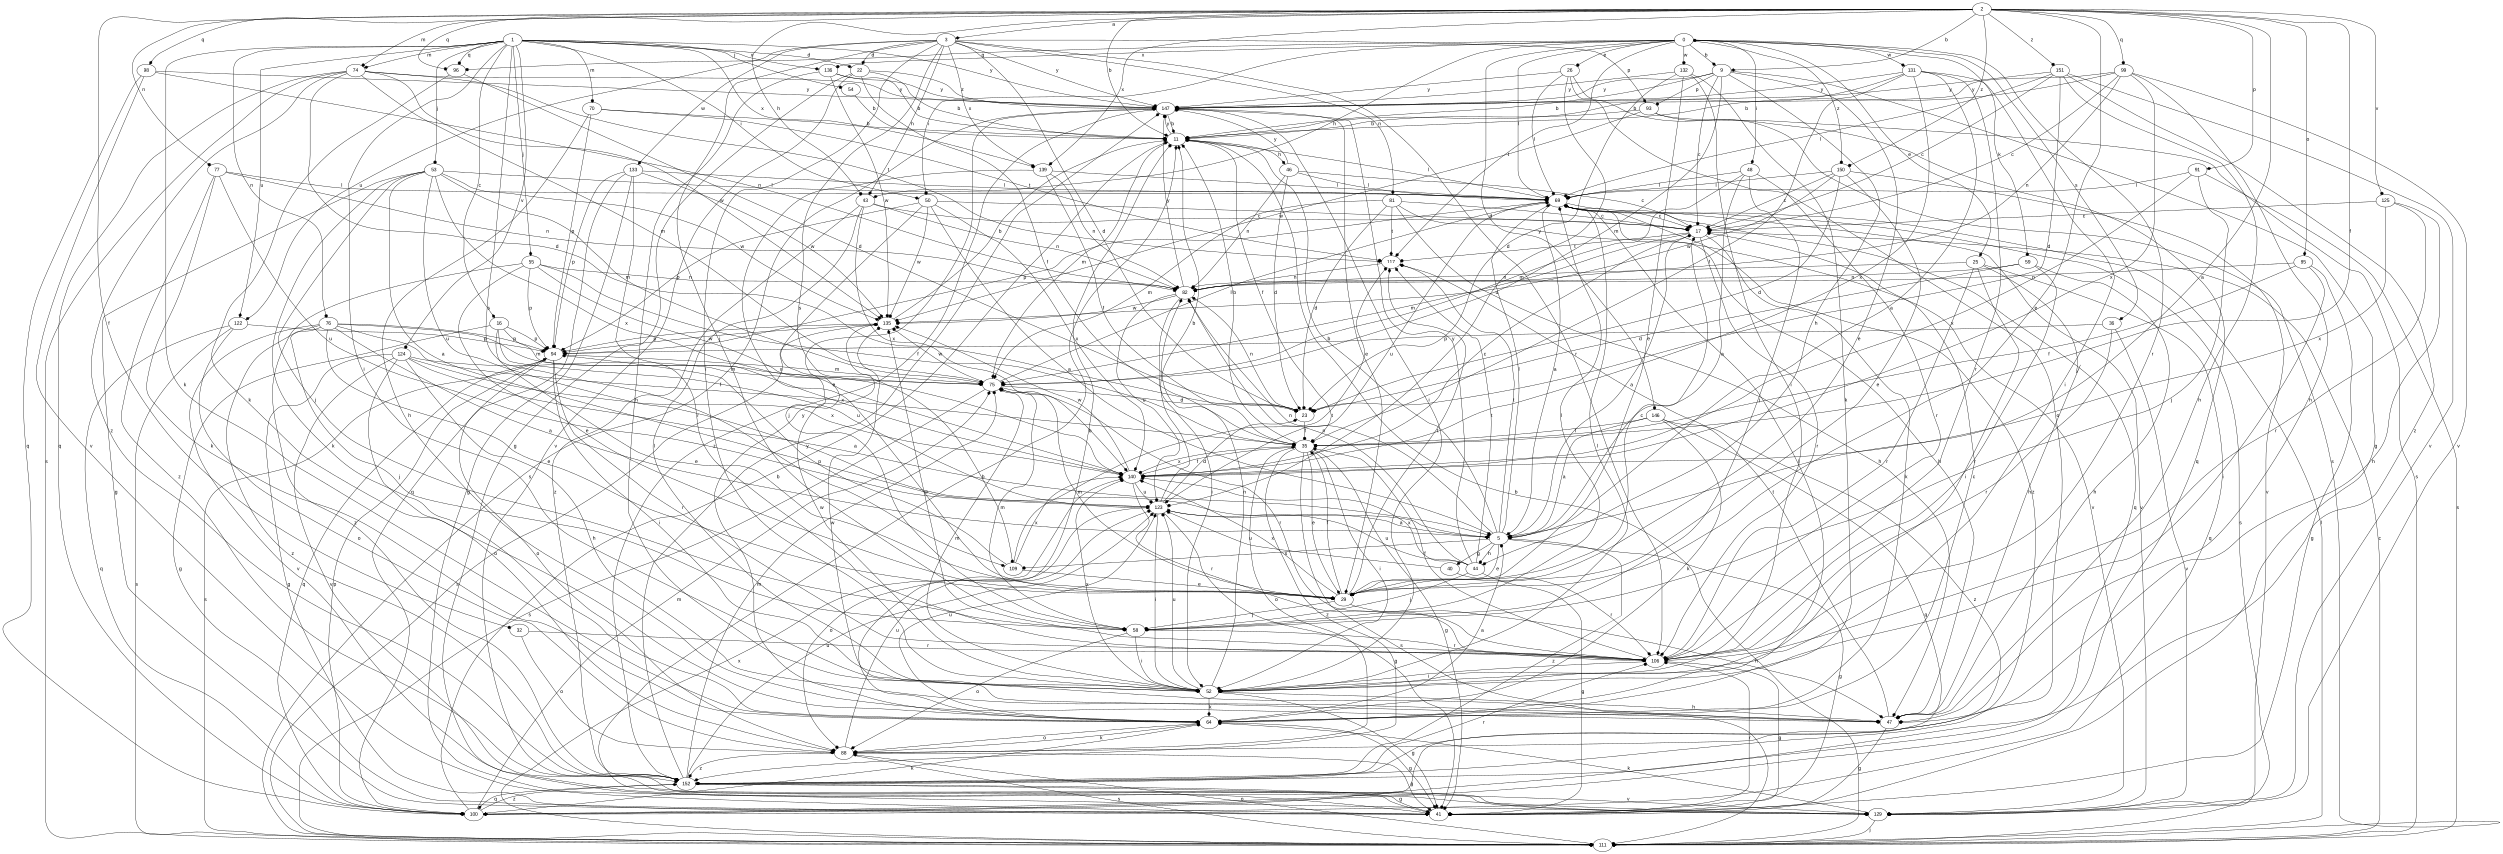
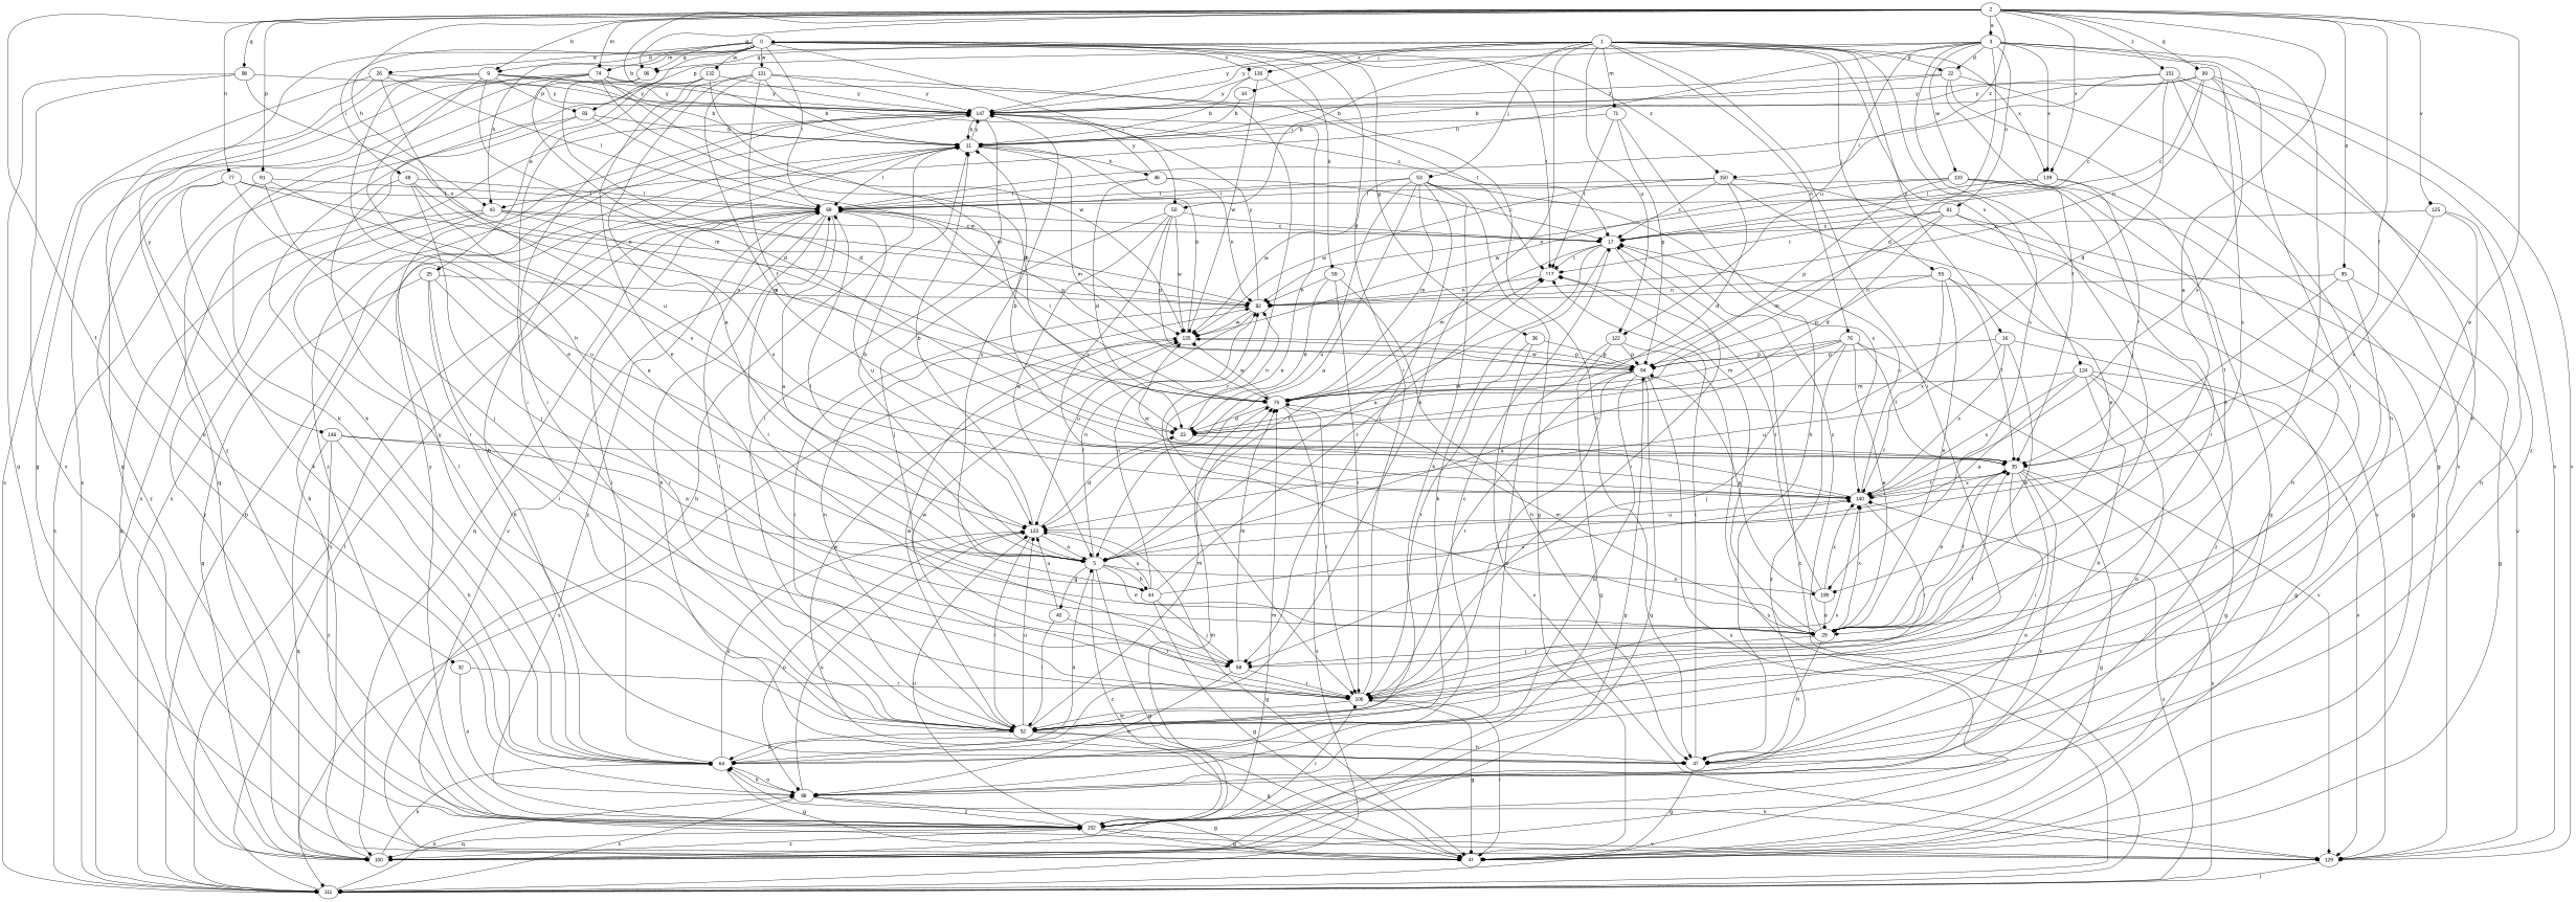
  strict digraph {
    fontname="Liberation Sans"
    node [fontname="Liberation Sans"]
    edge [arrowhead=diamond fontname="Liberation Sans"]
    0
    9
    25
    26
    36
    43
    48
    50
    59
    69
    96
    117
    131
    132
    136
    146
    150
    147
    11
    29
    93
    41
    44
    17
    75
    106
    52
    82
    47
    100
    123
    88
    111
    94
    129
    152
    140
    5
    58
    135
    23
    64
    35
    1
    16
    22
    53
-   54
+   54 [label=14]
    55
-   70
+   70 [label=71]
    74
    76
    109
    122
    124
    139
    2
    3
    32
    77
    85
    91
    98
    99
    125
    151
    81
    133
    40
    46
    0 -> 9 [label=b]
    0 -> 25 [label=e]
    0 -> 26 [arrowhead=dot label=e]
-   0 -> 36 [label=s]
+   0 -> 36 [label=g]
    0 -> 43 [label=h]
    0 -> 48 [label=i]
    0 -> 50 [arrowhead=dot label=i]
    0 -> 59 [arrowhead=dot label=k]
    0 -> 69 [label=l]
    0 -> 96 [arrowhead=dot label=q]
    0 -> 117 [label=t]
    0 -> 131 [label=w]
    0 -> 132 [arrowhead=dot label=w]
    0 -> 136 [arrowhead=dot label=x]
    0 -> 146 [arrowhead=dot label=y]
    0 -> 150 [arrowhead=dot label=z]
    9 -> 147 [label=y]
    9 -> 11 [label=b]
    9 -> 29 [label=e]
    9 -> 93 [arrowhead=dot label=p]
    9 -> 41 [arrowhead=dot label=g]
    9 -> 44 [label=h]
    9 -> 17 [arrowhead=dot label=c]
    9 -> 75 [label=m]
    25 -> 106 [arrowhead=dot label=r]
    25 -> 52 [label=i]
    25 -> 82 [arrowhead=dot label=n]
    25 -> 47 [label=h]
    25 -> 100 [label=q]
    26 -> 69 [arrowhead=dot label=l]
    26 -> 147 [label=y]
    26 -> 123 [arrowhead=dot label=u]
    26 -> 88 [arrowhead=dot label=o]
    26 -> 111 [arrowhead=dot label=s]
    36 -> 106 [arrowhead=dot label=r]
    36 -> 94 [label=p]
    36 -> 129 [label=v]
    43 -> 17 [label=c]
    43 -> 52 [arrowhead=dot label=l]
    43 -> 82 [arrowhead=dot label=n]
+   43 -> 100 [arrowhead=dot label=q]
    43 -> 152 [arrowhead=dot label=z]
    43 -> 140 [label=x]
    48 -> 69 [arrowhead=dot label=l]
    48 -> 75 [arrowhead=dot label=m]
    48 -> 106 [arrowhead=dot label=r]
    48 -> 5 [label=a]
    48 -> 58 [arrowhead=dot label=j]
    50 -> 17 [arrowhead=dot label=d]
    50 -> 94 [label=p]
    50 -> 140 [label=x]
    50 -> 5 [label=a]
    50 -> 58 [label=j]
    50 -> 135 [arrowhead=dot label=w]
    59 -> 106 [label=r]
    59 -> 82 [arrowhead=dot label=n]
    59 -> 47 [label=h]
    59 -> 23 [label=d]
    69 -> 17 [label=c]
    69 -> 47 [arrowhead=dot label=h]
    69 -> 100 [label=q]
    69 -> 123 [label=u]
    69 -> 111 [arrowhead=dot label=s]
    69 -> 94 [label=p]
    69 -> 129 [arrowhead=dot label=v]
    69 -> 152 [label=z]
    69 -> 5 [label=a]
    96 -> 23 [arrowhead=dot label=d]
    96 -> 64 [arrowhead=dot label=k]
    117 -> 82 [arrowhead=dot label=n]
    131 -> 147 [arrowhead=dot label=y]
    131 -> 11 [label=b]
    131 -> 106 [label=r]
    131 -> 52 [arrowhead=dot label=i]
    131 -> 140 [label=x]
    131 -> 5 [arrowhead=dot label=a]
    131 -> 35 [arrowhead=dot label=f]
    132 -> 147 [arrowhead=dot label=y]
    132 -> 29 [label=e]
    132 -> 52 [label=i]
    132 -> 23 [arrowhead=dot label=d]
    132 -> 64 [arrowhead=dot label=k]
    136 -> 147 [label=y]
    136 -> 11 [label=b]
    136 -> 47 [label=h]
    136 -> 135 [arrowhead=dot label=w]
    146 -> 100 [label=q]
    146 -> 152 [label=z]
    146 -> 5 [label=a]
    146 -> 64 [arrowhead=dot label=k]
    146 -> 35 [arrowhead=dot label=f]
    150 -> 69 [label=l]
    150 -> 29 [label=e]
    150 -> 17 [label=c]
    150 -> 129 [label=v]
    150 -> 135 [arrowhead=dot label=w]
    150 -> 23 [label=d]
    147 -> 11 [label=b]
    147 -> 29 [label=e]
    147 -> 52 [label=i]
    147 -> 111 [label=s]
    147 -> 152 [label=z]
    11 -> 69 [arrowhead=dot label=l]
    11 -> 147 [arrowhead=dot label=y]
    11 -> 75 [label=m]
-   11 -> 35 [arrowhead=dot label=f]
    11 -> 46 [label=h]
    29 -> 117 [label=t]
    29 -> 17 [label=c]
    29 -> 75 [arrowhead=dot label=m]
    29 -> 47 [label=h]
    29 -> 140 [label=x]
    29 -> 58 [arrowhead=dot label=j]
    29 -> 35 [label=f]
    93 -> 11 [arrowhead=dot label=b]
    93 -> 100 [label=q]
    93 -> 111 [arrowhead=dot label=s]
    93 -> 135 [arrowhead=dot label=w]
    41 -> 11 [label=b]
    41 -> 106 [arrowhead=dot label=r]
    44 -> 117 [label=t]
    44 -> 147 [label=y]
    44 -> 41 [label=g]
    44 -> 82 [label=n]
    44 -> 123 [arrowhead=dot label=u]
    44 -> 140 [arrowhead=dot label=x]
    44 -> 58 [arrowhead=dot label=j]
    17 -> 117 [arrowhead=dot label=t]
    17 -> 75 [arrowhead=dot label=m]
    17 -> 106 [label=r]
    17 -> 5 [label=a]
    17 -> 64 [arrowhead=dot label=k]
    75 -> 69 [arrowhead=dot label=l]
    75 -> 106 [label=r]
    75 -> 111 [label=s]
    75 -> 135 [arrowhead=dot label=w]
    75 -> 23 [arrowhead=dot label=d]
    106 -> 0 [arrowhead=dot label=r]
    106 -> 41 [arrowhead=dot label=g]
-   106 -> 52 [label=i]
+   106 -> 52 [label=w]
    106 -> 135 [label=w]
    106 -> 35 [arrowhead=dot label=f]
    52 -> 69 [label=l]
    52 -> 41 [label=g]
    52 -> 75 [label=m]
    52 -> 82 [label=n]
    52 -> 47 [label=h]
    52 -> 123 [arrowhead=dot label=u]
    52 -> 140 [arrowhead=dot label=x]
    52 -> 135 [arrowhead=dot label=w]
    52 -> 64 [label=k]
    82 -> 147 [arrowhead=dot label=y]
    82 -> 52 [label=i]
    82 -> 123 [arrowhead=dot label=u]
    82 -> 135 [arrowhead=dot label=w]
    47 -> 117 [label=t]
    47 -> 41 [arrowhead=dot label=g]
    47 -> 135 [arrowhead=dot label=w]
    100 -> 11 [label=b]
    100 -> 75 [label=m]
    100 -> 94 [label=p]
    100 -> 152 [label=z]
    100 -> 64 [arrowhead=dot label=k]
    123 -> 11 [label=b]
    123 -> 41 [arrowhead=dot label=g]
    123 -> 52 [label=i]
    123 -> 88 [arrowhead=dot label=o]
    123 -> 5 [label=a]
    123 -> 23 [label=d]
    88 -> 41 [label=g]
    88 -> 123 [arrowhead=dot label=u]
    88 -> 111 [label=s]
    88 -> 152 [label=z]
    88 -> 64 [arrowhead=dot label=k]
    111 -> 69 [arrowhead=dot label=l]
    111 -> 11 [label=b]
    111 -> 17 [arrowhead=dot label=c]
    111 -> 88 [label=o]
    111 -> 140 [arrowhead=dot label=x]
    94 -> 75 [label=m]
    94 -> 106 [arrowhead=dot label=r]
    94 -> 52 [label=i]
    94 -> 100 [label=q]
    94 -> 88 [arrowhead=dot label=o]
    94 -> 111 [label=s]
    94 -> 135 [label=w]
    129 -> 111 [label=j]
    129 -> 64 [arrowhead=dot label=k]
    152 -> 147 [label=y]
    152 -> 41 [label=g]
    152 -> 75 [arrowhead=dot label=m]
    152 -> 106 [arrowhead=dot label=r]
    152 -> 100 [label=q]
    152 -> 123 [label=u]
    152 -> 129 [label=v]
    140 -> 17 [arrowhead=dot label=c]
    140 -> 106 [arrowhead=dot label=r]
    140 -> 123 [arrowhead=dot label=u]
    140 -> 135 [label=w]
    140 -> 35 [label=f]
    5 -> 69 [label=l]
    5 -> 117 [label=t]
    5 -> 11 [arrowhead=dot label=b]
    5 -> 29 [arrowhead=dot label=e]
    5 -> 41 [label=g]
    5 -> 44 [arrowhead=dot label=h]
    5 -> 82 [label=n]
    5 -> 152 [label=z]
    5 -> 109 [arrowhead=dot label=s]
    5 -> 40 [label=g]
    58 -> 69 [label=l]
    58 -> 75 [label=m]
    58 -> 106 [label=r]
    58 -> 88 [label=o]
    135 -> 11 [arrowhead=dot label=b]
    135 -> 111 [arrowhead=dot label=s]
    135 -> 94 [label=p]
    23 -> 82 [label=n]
    23 -> 35 [arrowhead=dot label=f]
    64 -> 69 [label=l]
    64 -> 147 [label=y]
    64 -> 11 [arrowhead=dot label=b]
    64 -> 41 [label=g]
    64 -> 17 [arrowhead=dot label=c]
    64 -> 123 [label=u]
    64 -> 88 [label=o]
    64 -> 5 [arrowhead=dot label=a]
    35 -> 11 [label=b]
    35 -> 29 [label=e]
    35 -> 41 [arrowhead=dot label=g]
    35 -> 52 [arrowhead=dot label=i]
    35 -> 88 [label=o]
    35 -> 111 [arrowhead=dot label=s]
    35 -> 152 [label=z]
    35 -> 140 [arrowhead=dot label=x]
    1 -> 50 [label=i]
    1 -> 96 [arrowhead=dot label=q]
    1 -> 136 [label=x]
    1 -> 147 [label=y]
    1 -> 52 [arrowhead=dot label=i]
    1 -> 64 [label=k]
    1 -> 16 [label=c]
    1 -> 22 [label=d]
    1 -> 53 [arrowhead=dot label=j]
    1 -> 54 [arrowhead=dot label=j]
    1 -> 55 [label=j]
    1 -> 70 [arrowhead=dot label=m]
    1 -> 74 [label=m]
    1 -> 76 [arrowhead=dot label=n]
    1 -> 109 [label=s]
    1 -> 122 [label=u]
    1 -> 124 [arrowhead=dot label=v]
    1 -> 139 [arrowhead=dot label=x]
    16 -> 29 [arrowhead=dot label=e]
    16 -> 41 [label=g]
    16 -> 123 [arrowhead=dot label=u]
    16 -> 94 [arrowhead=dot label=p]
    16 -> 140 [label=x]
    22 -> 147 [label=z]
    22 -> 11 [label=b]
    22 -> 41 [arrowhead=dot label=g]
    22 -> 129 [arrowhead=dot label=v]
    22 -> 35 [arrowhead=dot label=f]
    53 -> 69 [arrowhead=dot label=l]
    53 -> 41 [label=g]
    53 -> 75 [arrowhead=dot label=m]
    53 -> 123 [arrowhead=dot label=u]
    53 -> 140 [label=x]
    53 -> 5 [label=a]
    53 -> 58 [arrowhead=dot label=j]
    53 -> 135 [label=w]
    53 -> 64 [label=k]
    54 -> 11 [arrowhead=dot label=b]
    55 -> 29 [label=e]
    55 -> 82 [label=n]
    55 -> 94 [arrowhead=dot label=p]
    55 -> 152 [label=z]
    55 -> 140 [label=x]
    55 -> 35 [arrowhead=dot label=f]
    70 -> 117 [label=t]
    70 -> 11 [arrowhead=dot label=b]
    70 -> 47 [arrowhead=dot label=h]
    70 -> 94 [arrowhead=dot label=p]
    74 -> 117 [label=t]
    74 -> 147 [label=y]
    74 -> 75 [label=m]
    74 -> 100 [label=q]
    74 -> 111 [label=s]
    74 -> 152 [arrowhead=dot label=z]
    74 -> 135 [arrowhead=dot label=w]
    74 -> 23 [arrowhead=dot label=d]
    76 -> 29 [label=e]
    76 -> 75 [arrowhead=dot label=m]
    76 -> 94 [arrowhead=dot label=p]
    76 -> 129 [label=v]
    76 -> 152 [arrowhead=dot label=z]
    76 -> 5 [label=a]
    76 -> 58 [label=j]
    76 -> 35 [arrowhead=dot label=f]
    109 -> 117 [arrowhead=dot label=t]
    109 -> 29 [arrowhead=dot label=e]
    109 -> 94 [arrowhead=dot label=p]
    109 -> 140 [label=x]
    122 -> 100 [arrowhead=dot label=q]
    122 -> 88 [label=o]
    122 -> 111 [label=s]
    122 -> 94 [label=p]
    124 -> 41 [label=g]
    124 -> 75 [label=m]
    124 -> 47 [label=h]
    124 -> 88 [label=o]
    124 -> 129 [label=v]
    124 -> 140 [arrowhead=dot label=x]
    124 -> 5 [arrowhead=dot label=a]
    139 -> 69 [arrowhead=dot label=l]
    139 -> 29 [arrowhead=dot label=e]
    139 -> 82 [arrowhead=dot label=n]
    139 -> 35 [arrowhead=dot label=f]
    2 -> 9 [label=b]
    2 -> 43 [arrowhead=dot label=h]
    2 -> 96 [arrowhead=dot label=q]
    2 -> 150 [arrowhead=dot label=z]
    2 -> 11 [label=b]
    2 -> 29 [label=e]
    2 -> 5 [label=a]
    2 -> 35 [arrowhead=dot label=f]
    2 -> 74 [arrowhead=dot label=m]
    2 -> 139 [label=x]
    2 -> 3 [label=a]
    2 -> 32 [arrowhead=dot label=f]
    2 -> 77 [arrowhead=dot label=n]
    2 -> 85 [label=o]
    2 -> 91 [label=p]
    2 -> 98 [label=q]
    2 -> 99 [arrowhead=dot label=q]
    2 -> 125 [arrowhead=dot label=v]
    2 -> 151 [arrowhead=dot label=z]
    3 -> 43 [label=h]
    3 -> 147 [arrowhead=dot label=y]
    3 -> 93 [label=p]
    3 -> 106 [label=r]
    3 -> 52 [label=i]
    3 -> 58 [arrowhead=dot label=j]
    3 -> 23 [label=d]
    3 -> 22 [label=d]
    3 -> 109 [arrowhead=dot label=s]
    3 -> 122 [label=u]
    3 -> 139 [label=x]
    3 -> 81 [label=n]
    3 -> 133 [label=w]
    32 -> 106 [label=r]
    32 -> 88 [label=o]
    77 -> 69 [label=l]
    77 -> 82 [label=n]
    77 -> 123 [arrowhead=dot label=u]
    77 -> 152 [arrowhead=dot label=z]
    77 -> 64 [arrowhead=dot label=k]
    85 -> 41 [label=g]
    85 -> 52 [label=i]
    85 -> 82 [arrowhead=dot label=n]
    85 -> 35 [arrowhead=dot label=f]
    91 -> 69 [label=l]
    91 -> 111 [label=s]
    91 -> 140 [arrowhead=dot label=x]
    91 -> 58 [label=j]
    98 -> 147 [arrowhead=dot label=y]
    98 -> 82 [arrowhead=dot label=n]
    98 -> 100 [label=q]
    98 -> 129 [arrowhead=dot label=v]
    99 -> 147 [arrowhead=dot label=y]
    99 -> 11 [arrowhead=dot label=b]
    99 -> 17 [label=c]
    99 -> 82 [arrowhead=dot label=n]
    99 -> 47 [label=h]
    99 -> 129 [arrowhead=dot label=v]
    99 -> 140 [label=x]
    125 -> 17 [label=c]
    125 -> 106 [arrowhead=dot label=r]
    125 -> 47 [arrowhead=dot label=h]
    125 -> 140 [label=x]
    151 -> 69 [arrowhead=dot label=l]
    151 -> 147 [label=y]
    151 -> 17 [arrowhead=dot label=c]
    151 -> 47 [label=h]
    151 -> 129 [label=v]
    151 -> 152 [label=z]
    151 -> 23 [arrowhead=dot label=d]
    81 -> 117 [label=t]
    81 -> 17 [label=c]
    81 -> 75 [label=m]
    81 -> 47 [label=h]
    81 -> 129 [arrowhead=dot label=v]
    81 -> 23 [arrowhead=dot label=d]
    133 -> 69 [arrowhead=dot label=l]
    133 -> 41 [label=g]
    133 -> 106 [arrowhead=dot label=r]
    133 -> 100 [label=q]
    133 -> 94 [arrowhead=dot label=p]
    133 -> 135 [label=w]
    40 -> 106 [label=r]
-   58 -> 52 [label=i]
+   40 -> 52 [label=i]
    40 -> 123 [label=u]
    46 -> 69 [arrowhead=dot label=l]
    46 -> 147 [arrowhead=dot label=y]
    46 -> 17 [arrowhead=dot label=c]
    46 -> 82 [label=n]
    46 -> 23 [label=d]
  }
